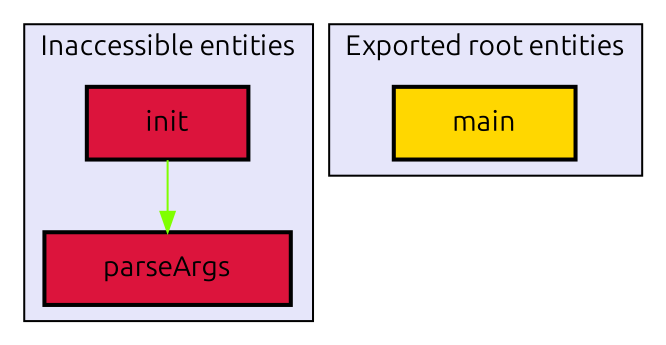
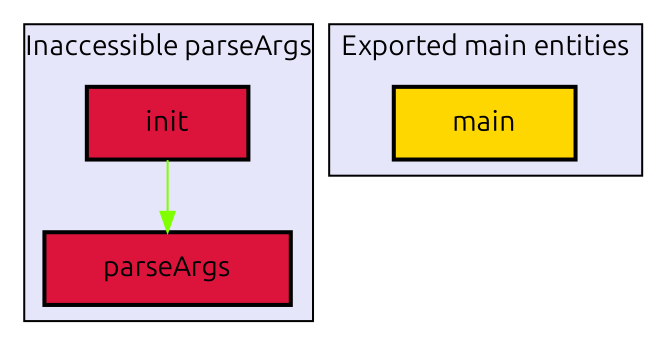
  digraph {
    fontname=Ubuntu
    node [fillcolor=crimson margin="0.4,0.1" shape=box style="filled,bold" fontname=Ubuntu]
    n1 [label=init]
    n2 [label=parseArgs]
    n3 [fillcolor=gold label=main]
    subgraph cluster_1 {
      fillcolor=lavender
-     label="Inaccessible entities"
+     label="Inaccessible parseArgs"
      style=filled
      n1
      n2
    }
    subgraph cluster_2 {
      fillcolor=lavender
-     label="Exported root entities"
+     label="Exported main entities"
      style=filled
      n3
    }
    n1 -> n2 [color=chartreuse penwidth=1 fontname=Ubuntu]
  }
